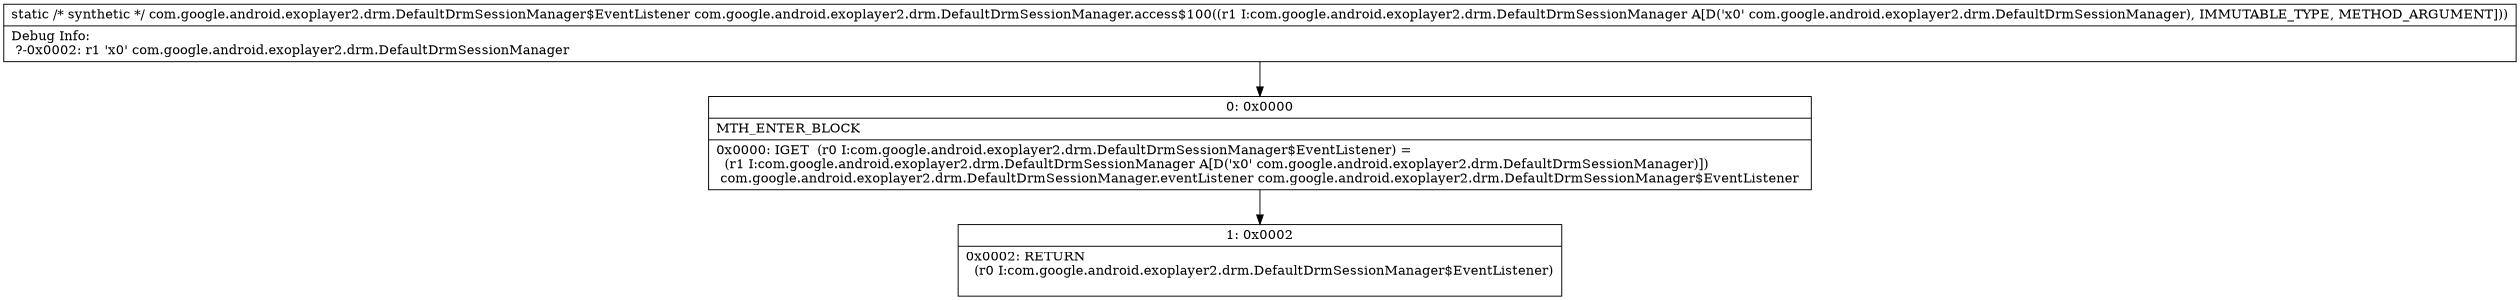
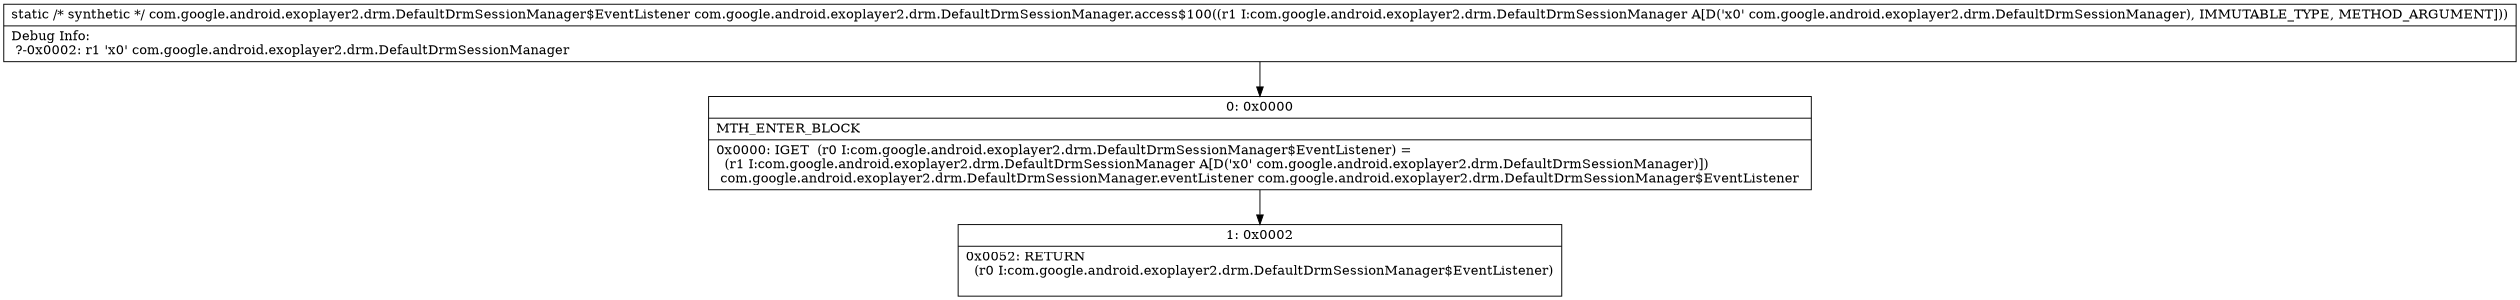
  digraph {
    node [shape=record]
    n1 [label="{0\:\ 0x0000|MTH_ENTER_BLOCK\l|0x0000: IGET  (r0 I:com.google.android.exoplayer2.drm.DefaultDrmSessionManager$EventListener) = \l  (r1 I:com.google.android.exoplayer2.drm.DefaultDrmSessionManager A[D('x0' com.google.android.exoplayer2.drm.DefaultDrmSessionManager)])\l com.google.android.exoplayer2.drm.DefaultDrmSessionManager.eventListener com.google.android.exoplayer2.drm.DefaultDrmSessionManager$EventListener \l}"]
-   n2 [label="{1\:\ 0x0002|0x0002: RETURN  \l  (r0 I:com.google.android.exoplayer2.drm.DefaultDrmSessionManager$EventListener)\l \l}"]
+   n2 [label="{1\:\ 0x0002|0x0052: RETURN  \l  (r0 I:com.google.android.exoplayer2.drm.DefaultDrmSessionManager$EventListener)\l \l}"]
    n3 [label="{static \/* synthetic *\/ com.google.android.exoplayer2.drm.DefaultDrmSessionManager$EventListener com.google.android.exoplayer2.drm.DefaultDrmSessionManager.access$100((r1 I:com.google.android.exoplayer2.drm.DefaultDrmSessionManager A[D('x0' com.google.android.exoplayer2.drm.DefaultDrmSessionManager), IMMUTABLE_TYPE, METHOD_ARGUMENT]))  | Debug Info:\l  ?\-0x0002: r1 'x0' com.google.android.exoplayer2.drm.DefaultDrmSessionManager\l}"]
    n1 -> n2
    n3 -> n1
  }
